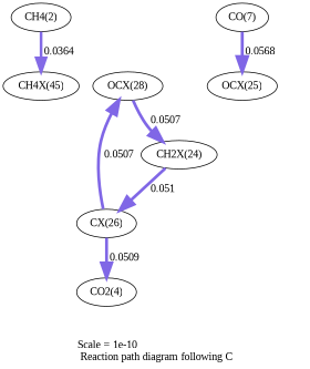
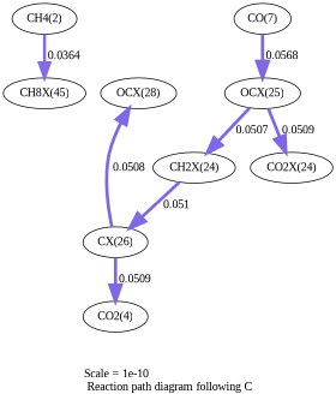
  digraph {
    fontname="Liberation Serif"
    label="Scale = 1e-10\l Reaction path diagram following C"
    node [fontname="Liberation Serif"]
    edge [arrowsize=1.88 color="0.7, 0.551, 0.9" fontname="Liberation Serif" penwidth=3.75]
    n1 [label="CH4(2)"]
-   n2 [label="CH4X(45)"]
+   n2 [label="CH8X(45)"]
    n3 [label="OCX(28)"]
    n4 [label="CH2X(24)"]
    n5 [label="CX(26)"]
    n6 [label="CO2(4)"]
    n7 [label="CO(7)"]
    n8 [label="OCX(25)"]
+   n9 [label="CO2X(24)"]
    n1 -> n2 [arrowsize=1.75 color="0.7, 0.536, 0.9" label=" 0.0364" penwidth=3.5]
-   n3 -> n4 [arrowsize=1.87 label=" 0.0507"]
+   n8 -> n4 [arrowsize=1.87 label=" 0.0507"]
    n4 -> n5 [label=" 0.051"]
-   n5 -> n3 [arrowsize=1.87 label=" 0.0507"]
+   n5 -> n3 [arrowsize=1.87 label=" 0.0508"]
    n5 -> n6 [label=" 0.0509"]
    n7 -> n8 [arrowsize=1.92 color="0.7, 0.557, 0.9" label=" 0.0568" penwidth=3.83]
+   n8 -> n9 [label=" 0.0509"]
  }
